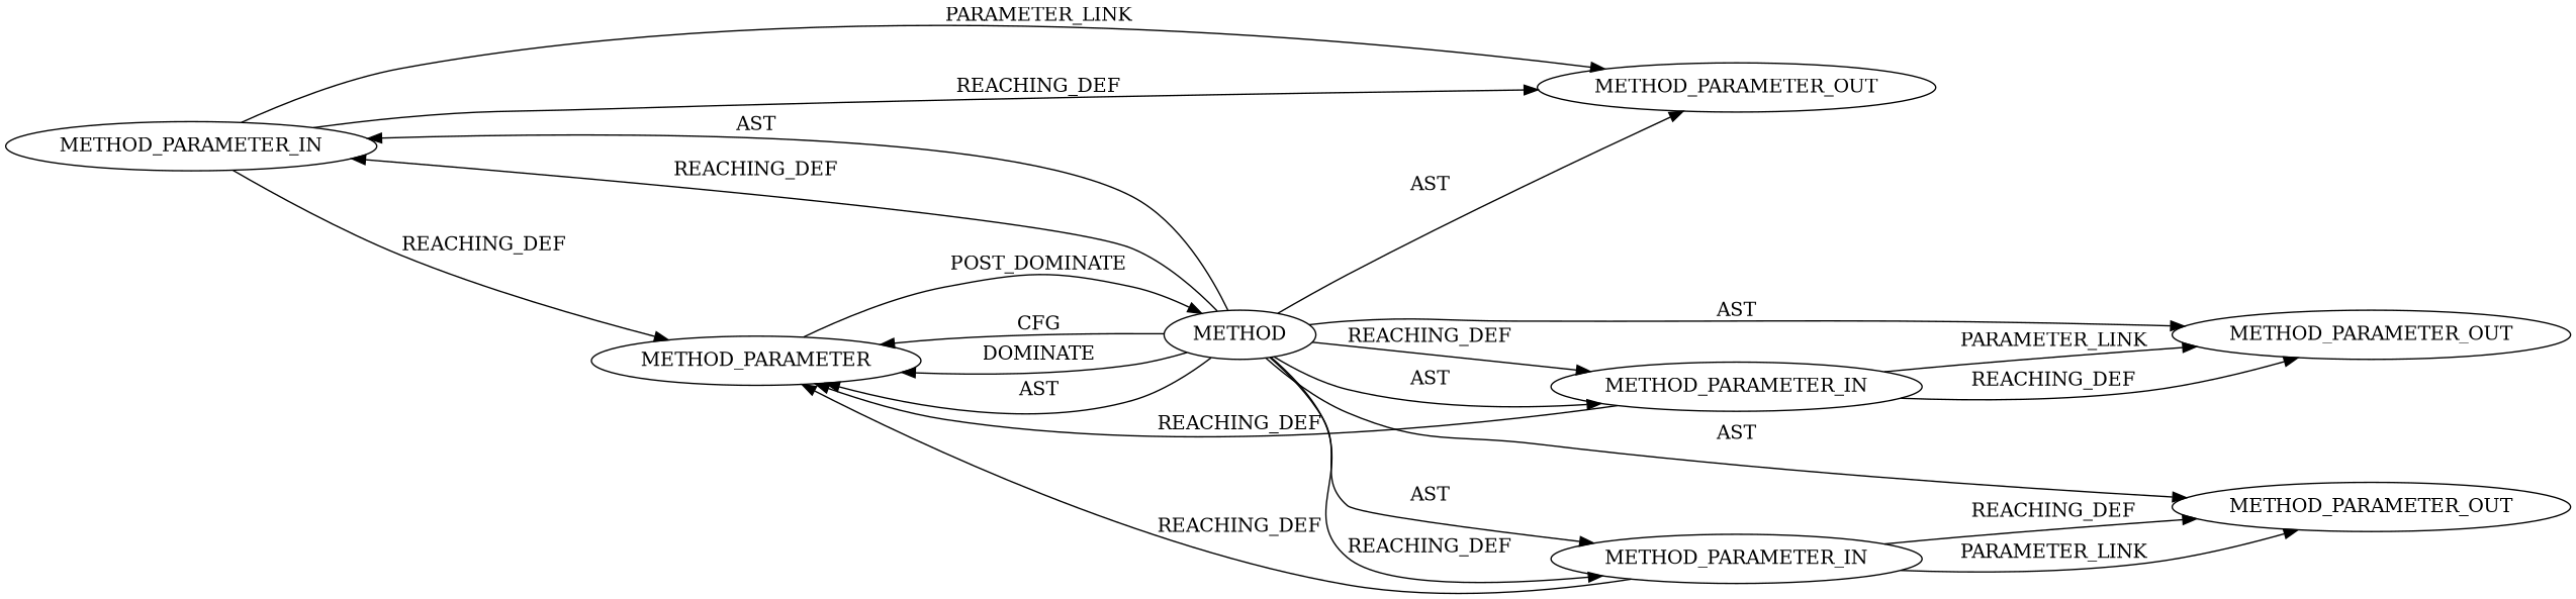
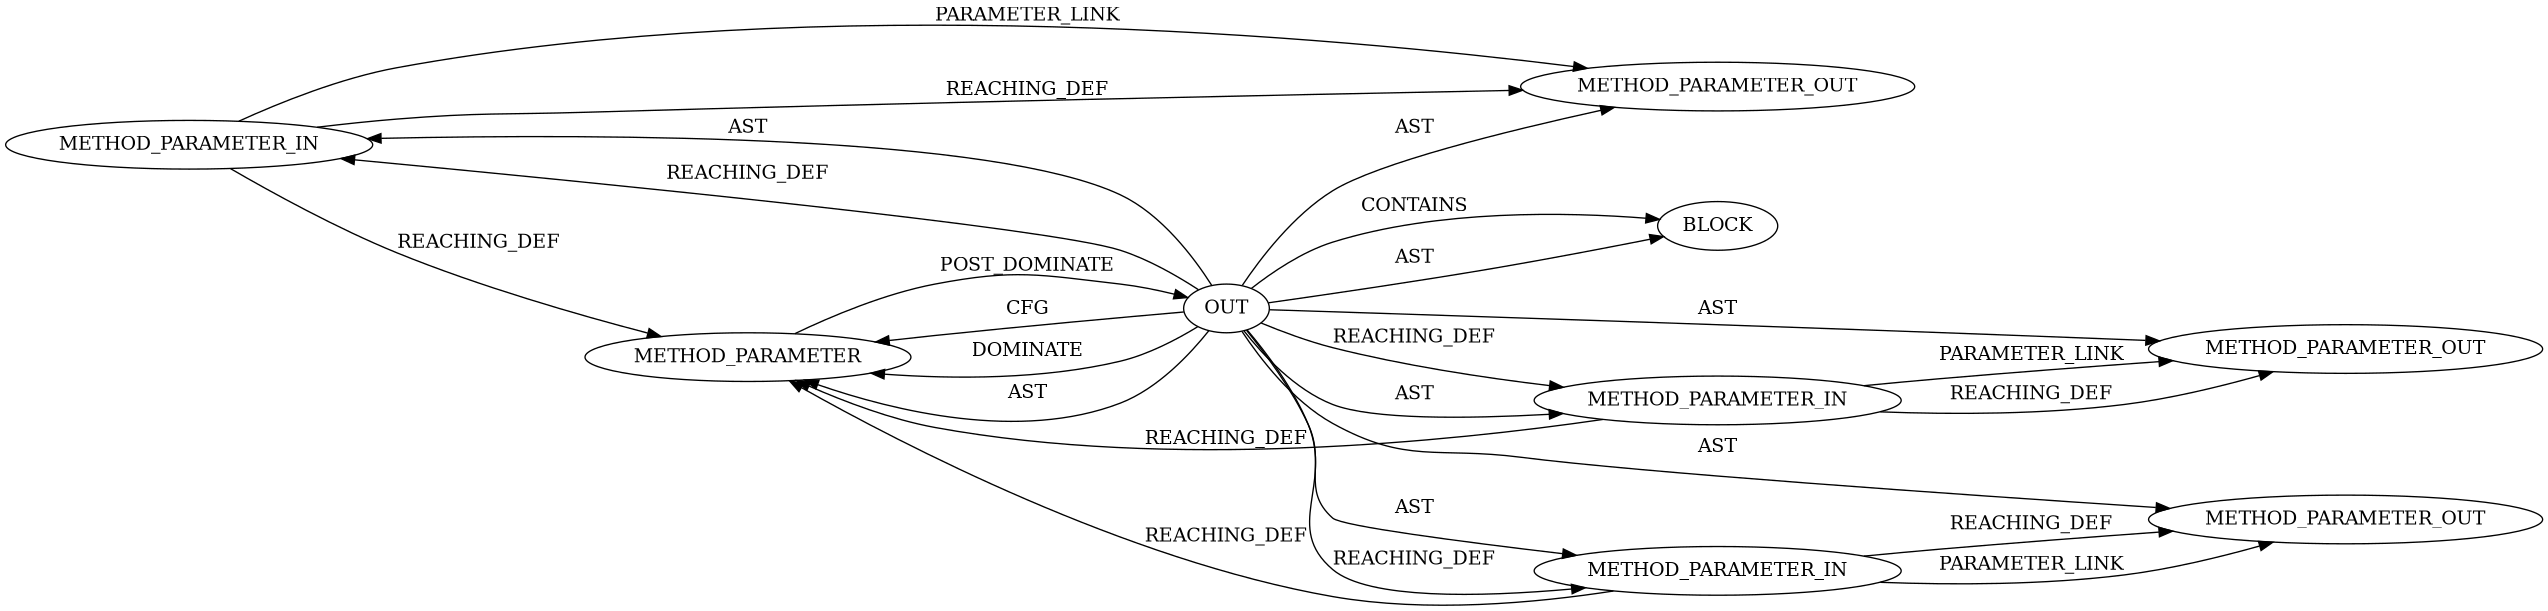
  digraph {
    rankdir=LR
    node [CODE=p3 EVALUATION_STRATEGY=BY_VALUE IS_VARIADIC=false ORDER=2 TYPE_FULL_NAME=ANY]
    n1 [INDEX=3 NAME=p3 ORDER=3 label=METHOD_PARAMETER_IN]
    n2 [CODE=RET label=METHOD_PARAMETER IS_VARIADIC=""]
    n3 [INDEX=3 NAME=p3 ORDER=3 label=METHOD_PARAMETER_OUT]
-   n4 [AST_PARENT_FULL_NAME="<global>" AST_PARENT_TYPE=NAMESPACE_BLOCK CODE="<empty>" FILENAME="<empty>" FULL_NAME=trace_tls_device_rx_resync_nh_delay IS_EXTERNAL=true NAME=trace_tls_device_rx_resync_nh_delay ORDER=0 label=METHOD EVALUATION_STRATEGY="" IS_VARIADIC="" TYPE_FULL_NAME=""]
+   n4 [AST_PARENT_FULL_NAME="<global>" AST_PARENT_TYPE=NAMESPACE_BLOCK CODE="<empty>" FILENAME="<empty>" FULL_NAME=trace_tls_device_rx_resync_nh_delay IS_EXTERNAL=true NAME=trace_tls_device_rx_resync_nh_delay ORDER=0 label=OUT EVALUATION_STRATEGY="" IS_VARIADIC="" TYPE_FULL_NAME=""]
+   n5 [ARGUMENT_INDEX=1 CODE="<empty>" ORDER=1 label=BLOCK EVALUATION_STRATEGY="" IS_VARIADIC=""]
    n6 [CODE=p2 INDEX=2 NAME=p2 label=METHOD_PARAMETER_IN]
    n7 [CODE=p1 INDEX=1 NAME=p1 ORDER=1 label=METHOD_PARAMETER_IN]
    n8 [CODE=p2 INDEX=2 NAME=p2 label=METHOD_PARAMETER_OUT]
    n9 [CODE=p1 INDEX=1 NAME=p1 ORDER=1 label=METHOD_PARAMETER_OUT]
    n1 -> n2 [VARIABLE=p3 label=REACHING_DEF]
    n1 -> n3 [label=PARAMETER_LINK]
    n1 -> n3 [VARIABLE=p3 label=REACHING_DEF]
    n2 -> n4 [label=POST_DOMINATE]
    n4 -> n1 [label=AST]
    n4 -> n1 [label=REACHING_DEF]
    n4 -> n2 [label=CFG]
    n4 -> n2 [label=DOMINATE]
    n4 -> n2 [label=AST]
    n4 -> n3 [label=AST]
+   n4 -> n5 [label=CONTAINS]
+   n4 -> n5 [label=AST]
    n4 -> n6 [label=REACHING_DEF]
    n4 -> n6 [label=AST]
    n4 -> n7 [label=AST]
    n4 -> n7 [label=REACHING_DEF]
    n4 -> n8 [label=AST]
    n4 -> n9 [label=AST]
    n6 -> n2 [VARIABLE=p2 label=REACHING_DEF]
    n6 -> n8 [label=PARAMETER_LINK]
    n6 -> n8 [VARIABLE=p2 label=REACHING_DEF]
    n7 -> n2 [VARIABLE=p1 label=REACHING_DEF]
    n7 -> n9 [VARIABLE=p1 label=REACHING_DEF]
    n7 -> n9 [label=PARAMETER_LINK]
  }
